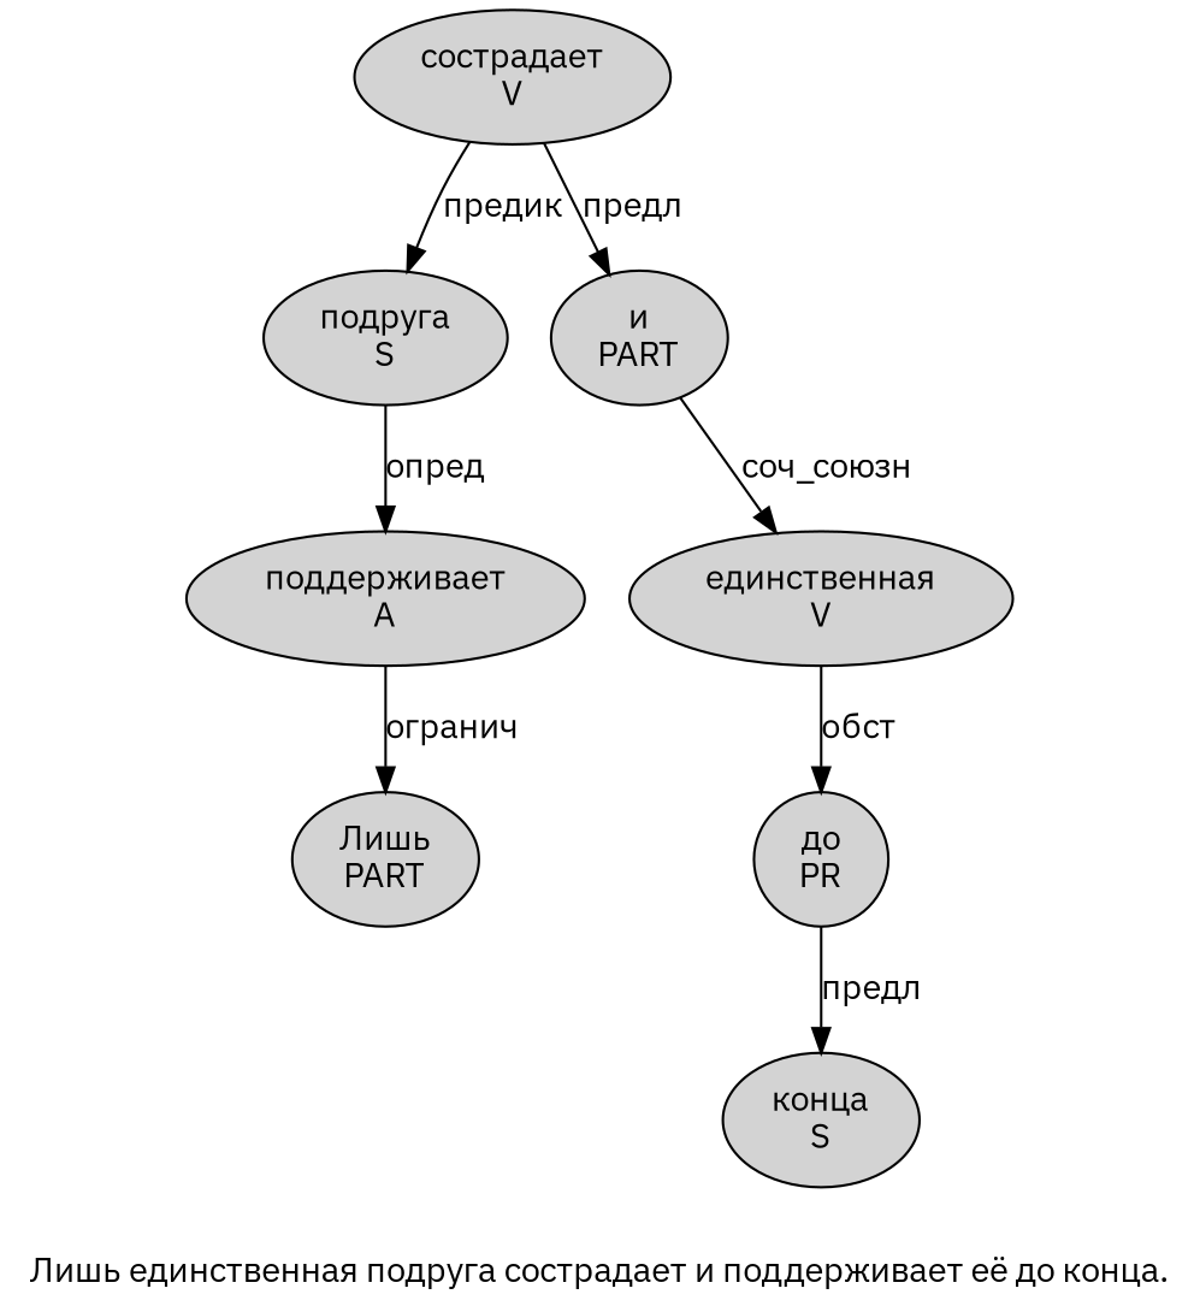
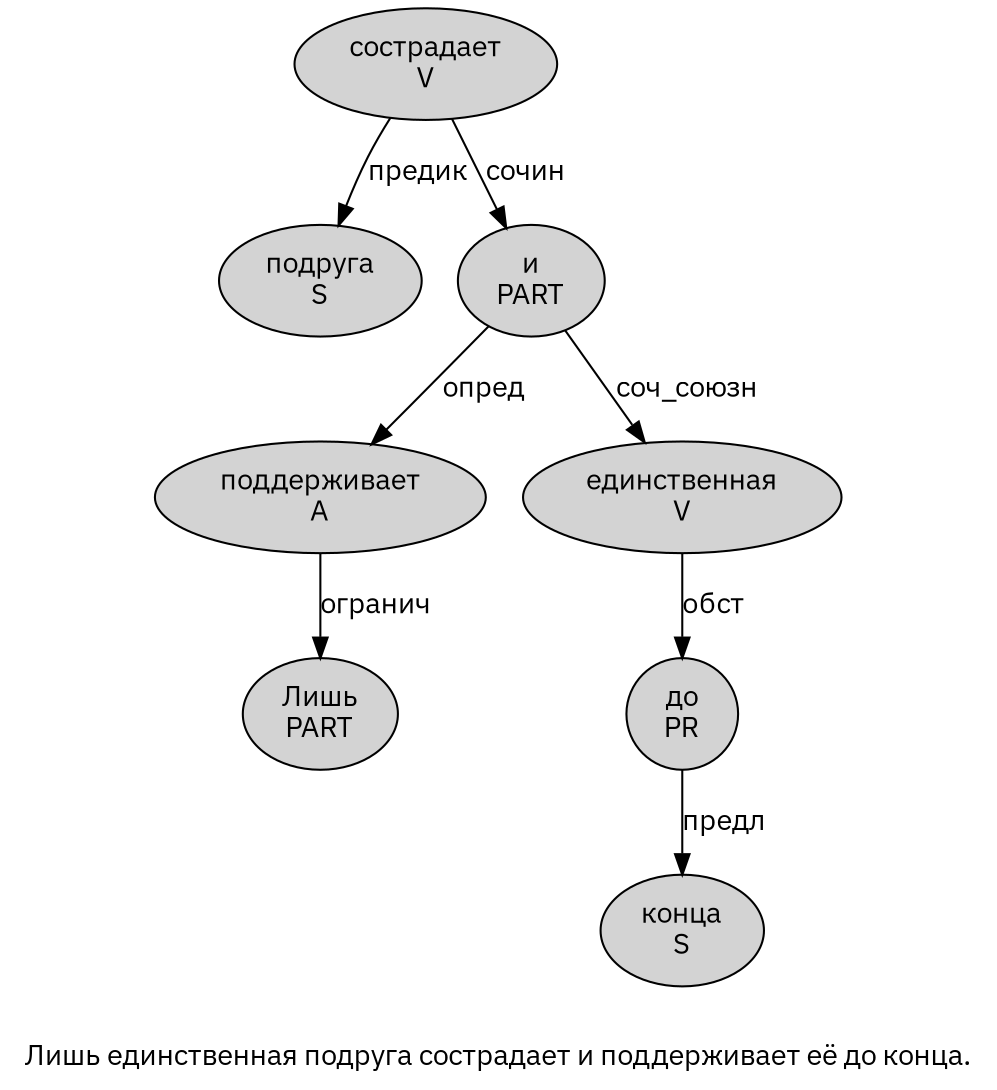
  digraph {
    fontname="IBM Plex Sans"
    label="Лишь единственная подруга сострадает и поддерживает её до конца."
    node [fillcolor=lightgray fontname="IBM Plex Sans" penwidth=1 shape=ellipse style=filled]
    edge [fontname="IBM Plex Sans"]
    n1 [label="Лишь\nPART"]
    n2 [label="поддерживает\nA"]
    n3 [label="подруга\nS"]
    n4 [label="сострадает\nV"]
    n5 [label="и\nPART"]
    n6 [label="единственная\nV"]
    n7 [label="до\nPR"]
    n8 [label="конца\nS"]
    n2 -> n1 [label="огранич"]
-   n3 -> n2 [label="опред"]
+   n5 -> n2 [label="опред"]
    n4 -> n3 [label="предик"]
-   n4 -> n5 [label="предл"]
+   n4 -> n5 [label="сочин"]
    n5 -> n6 [label="соч_союзн"]
    n6 -> n7 [label="обст"]
    n7 -> n8 [label="предл"]
  }
